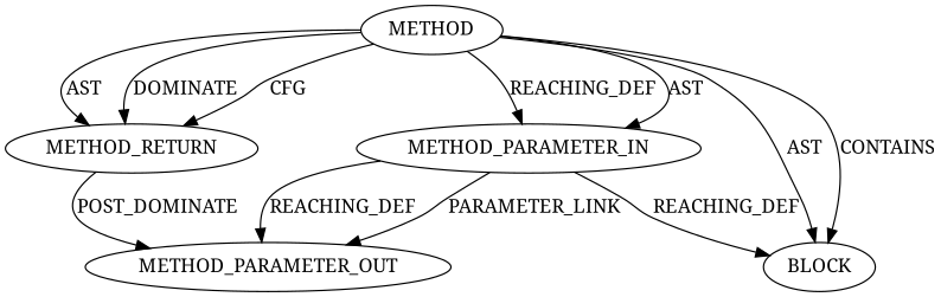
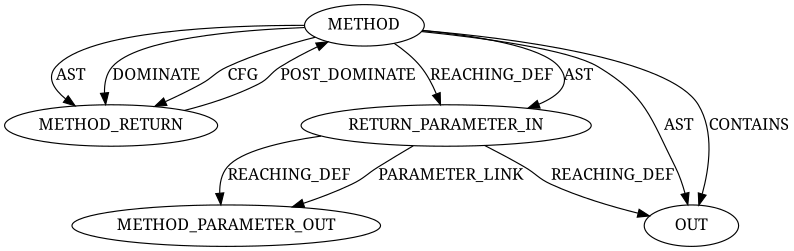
  digraph {
    fontname="Noto Serif"
    node [CODE="<empty>" ORDER=1 fontname="Noto Serif" EVALUATION_STRATEGY=BY_VALUE TYPE_FULL_NAME=ANY]
    edge [fontname="Noto Serif"]
    n1 [AST_PARENT_FULL_NAME="<global>" AST_PARENT_TYPE=NAMESPACE_BLOCK FILENAME="<empty>" FULL_NAME=BUILD_BUG_ON IS_EXTERNAL=true NAME=BUILD_BUG_ON ORDER=0 label=METHOD EVALUATION_STRATEGY="" TYPE_FULL_NAME=""]
    n2 [CODE=RET ORDER=2 label=METHOD_RETURN]
-   n3 [CODE=p1 INDEX=1 IS_VARIADIC=false NAME=p1 label=METHOD_PARAMETER_IN]
-   n4 [ARGUMENT_INDEX=1 label=BLOCK EVALUATION_STRATEGY=""]
+   n3 [CODE=p1 INDEX=1 IS_VARIADIC=false NAME=p1 label=RETURN_PARAMETER_IN]
+   n4 [ARGUMENT_INDEX=1 label=OUT EVALUATION_STRATEGY=""]
    n5 [CODE=p1 INDEX=1 IS_VARIADIC=false NAME=p1 label=METHOD_PARAMETER_OUT]
    n1 -> n2 [label=AST]
    n1 -> n2 [label=DOMINATE]
    n1 -> n2 [label=CFG]
    n1 -> n3 [label=REACHING_DEF]
    n1 -> n3 [label=AST]
    n1 -> n4 [label=AST]
    n1 -> n4 [label=CONTAINS]
-   n2 -> n5 [label=POST_DOMINATE]
+   n2 -> n1 [label=POST_DOMINATE]
    n3 -> n4 [VARIABLE=p1 label=REACHING_DEF]
    n3 -> n5 [VARIABLE=p1 label=REACHING_DEF]
    n3 -> n5 [label=PARAMETER_LINK]
  }
